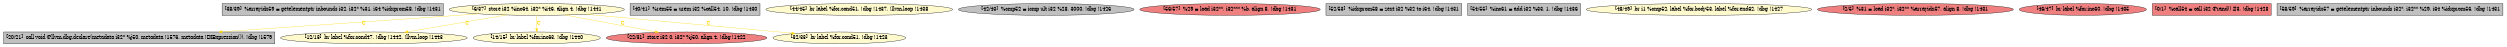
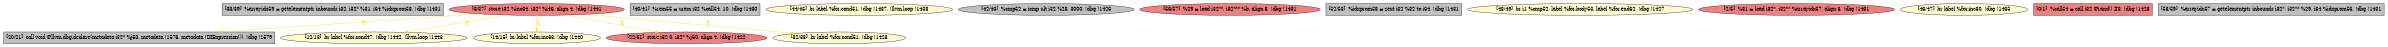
  digraph {
    node [fillcolor=grey shape=ellipse style=filled]
    edge [color=gold fontcolor=gold penwidth=1.0 style=solid]
    n1 [label="[38/39]  %arrayidx59 = getelementptr inbounds i32, i32* %31, i64 %idxprom58, !dbg !1431" shape=rectangle]
-   n2 [fillcolor=lemonchiffon label="[6/37]  store i32 %inc64, i32* %i46, align 4, !dbg !1441"]
+   n2 [fillcolor=lightcoral label="[6/37]  store i32 %inc64, i32* %i46, align 4, !dbg !1441"]
    n3 [label="[20/21]  call void @llvm.dbg.declare(metadata i32* %j50, metadata !1576, metadata !DIExpression()), !dbg !1579" shape=rectangle]
    n4 [fillcolor=lemonchiffon label="[12/13]  br label %for.cond47, !dbg !1442, !llvm.loop !1443"]
    n5 [fillcolor=lemonchiffon label="[14/15]  br label %for.inc63, !dbg !1440"]
    n6 [fillcolor=lightcoral label="[22/31]  store i32 0, i32* %j50, align 4, !dbg !1422"]
    n7 [fillcolor=lemonchiffon label="[32/33]  br label %for.cond51, !dbg !1423"]
    n8 [label="[40/41]  %rem55 = urem i32 %call54, 10, !dbg !1430" shape=rectangle]
    n9 [fillcolor=lemonchiffon label="[44/45]  br label %for.cond51, !dbg !1437, !llvm.loop !1438"]
    n10 [label="[42/43]  %cmp52 = icmp ult i32 %28, 3000, !dbg !1426"]
    n11 [fillcolor=lightcoral label="[56/57]  %29 = load i32**, i32*** %b, align 8, !dbg !1431"]
    n12 [label="[52/53]  %idxprom58 = zext i32 %32 to i64, !dbg !1431" shape=rectangle]
-   n13 [label="[54/55]  %inc61 = add i32 %33, 1, !dbg !1436" shape=rectangle]
    n14 [fillcolor=lemonchiffon label="[48/49]  br i1 %cmp52, label %for.body53, label %for.end62, !dbg !1427"]
    n15 [fillcolor=lightcoral label="[2/5]  %31 = load i32*, i32** %arrayidx57, align 8, !dbg !1431"]
-   n16 [fillcolor=lightcoral label="[46/47]  br label %for.inc60, !dbg !1435"]
+   n16 [fillcolor=lemonchiffon label="[46/47]  br label %for.inc60, !dbg !1435"]
    n17 [fillcolor=lightcoral label="[0/1]  %call54 = call i32 @rand() #3, !dbg !1428" shape=box]
    n18 [label="[58/59]  %arrayidx57 = getelementptr inbounds i32*, i32** %29, i64 %idxprom56, !dbg !1431" shape=rectangle]
    n2 -> n3 [label=C]
    n2 -> n4 [label=C]
    n2 -> n5 [label=C]
    n2 -> n6 [label=C]
    n2 -> n7 [label=C]
  }
